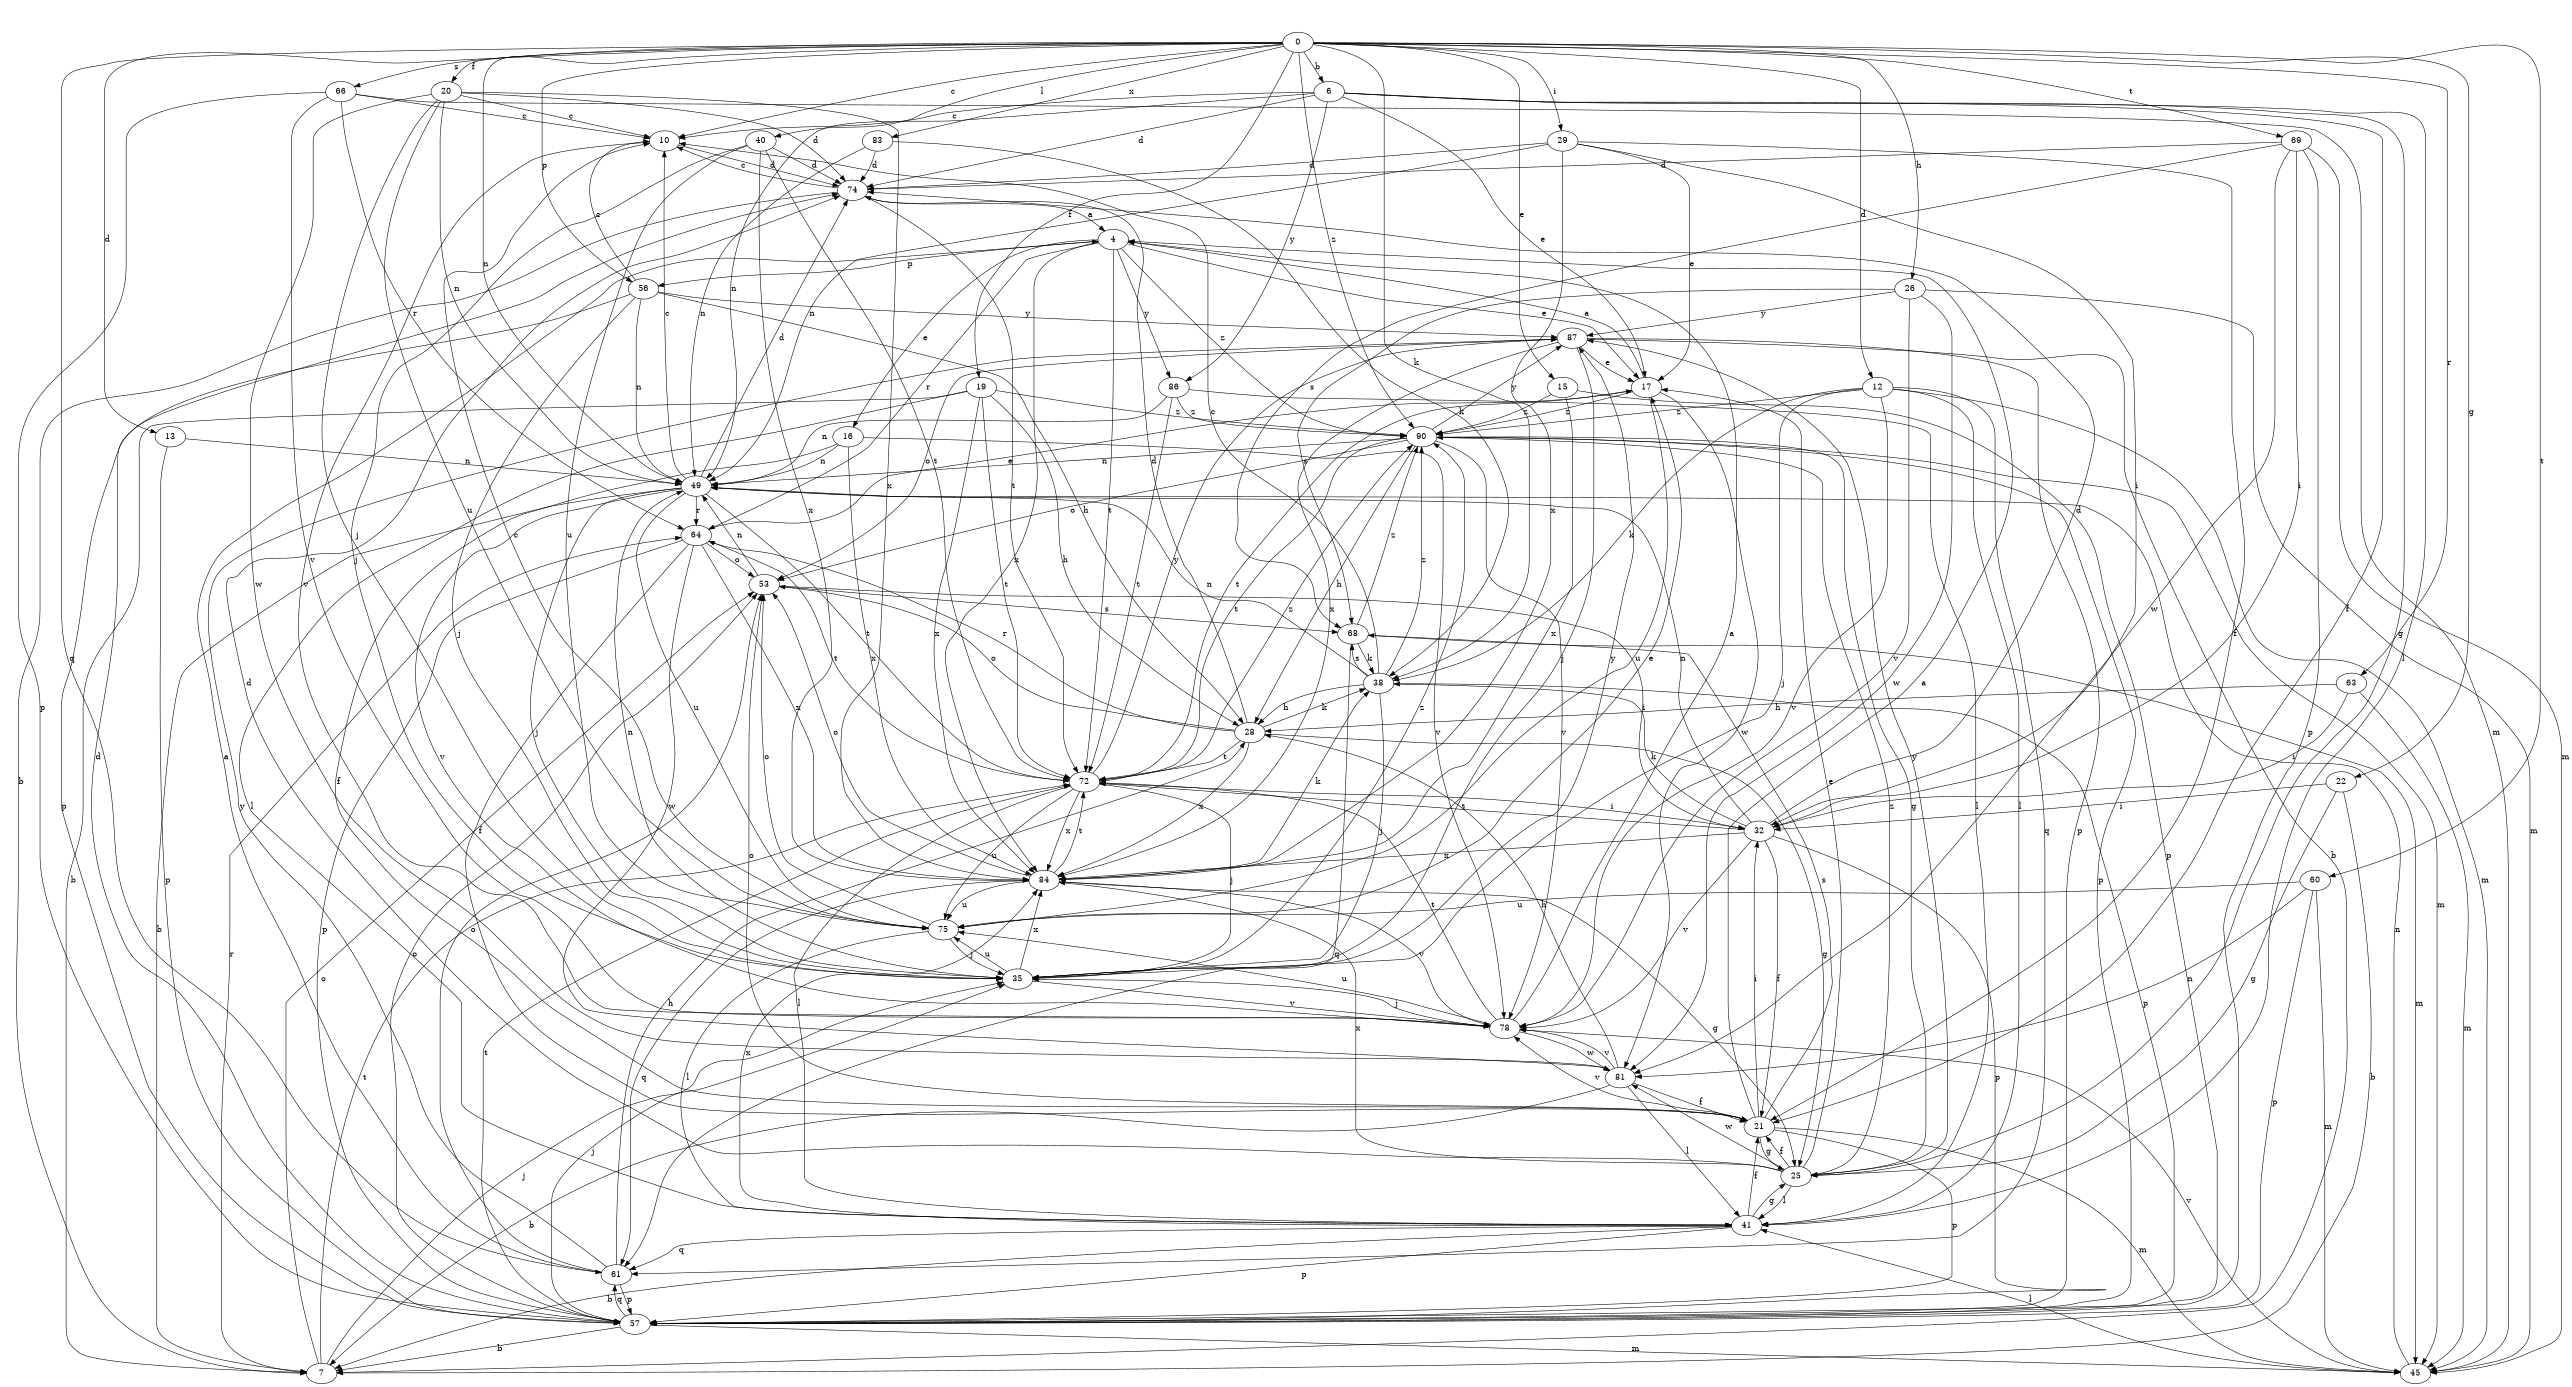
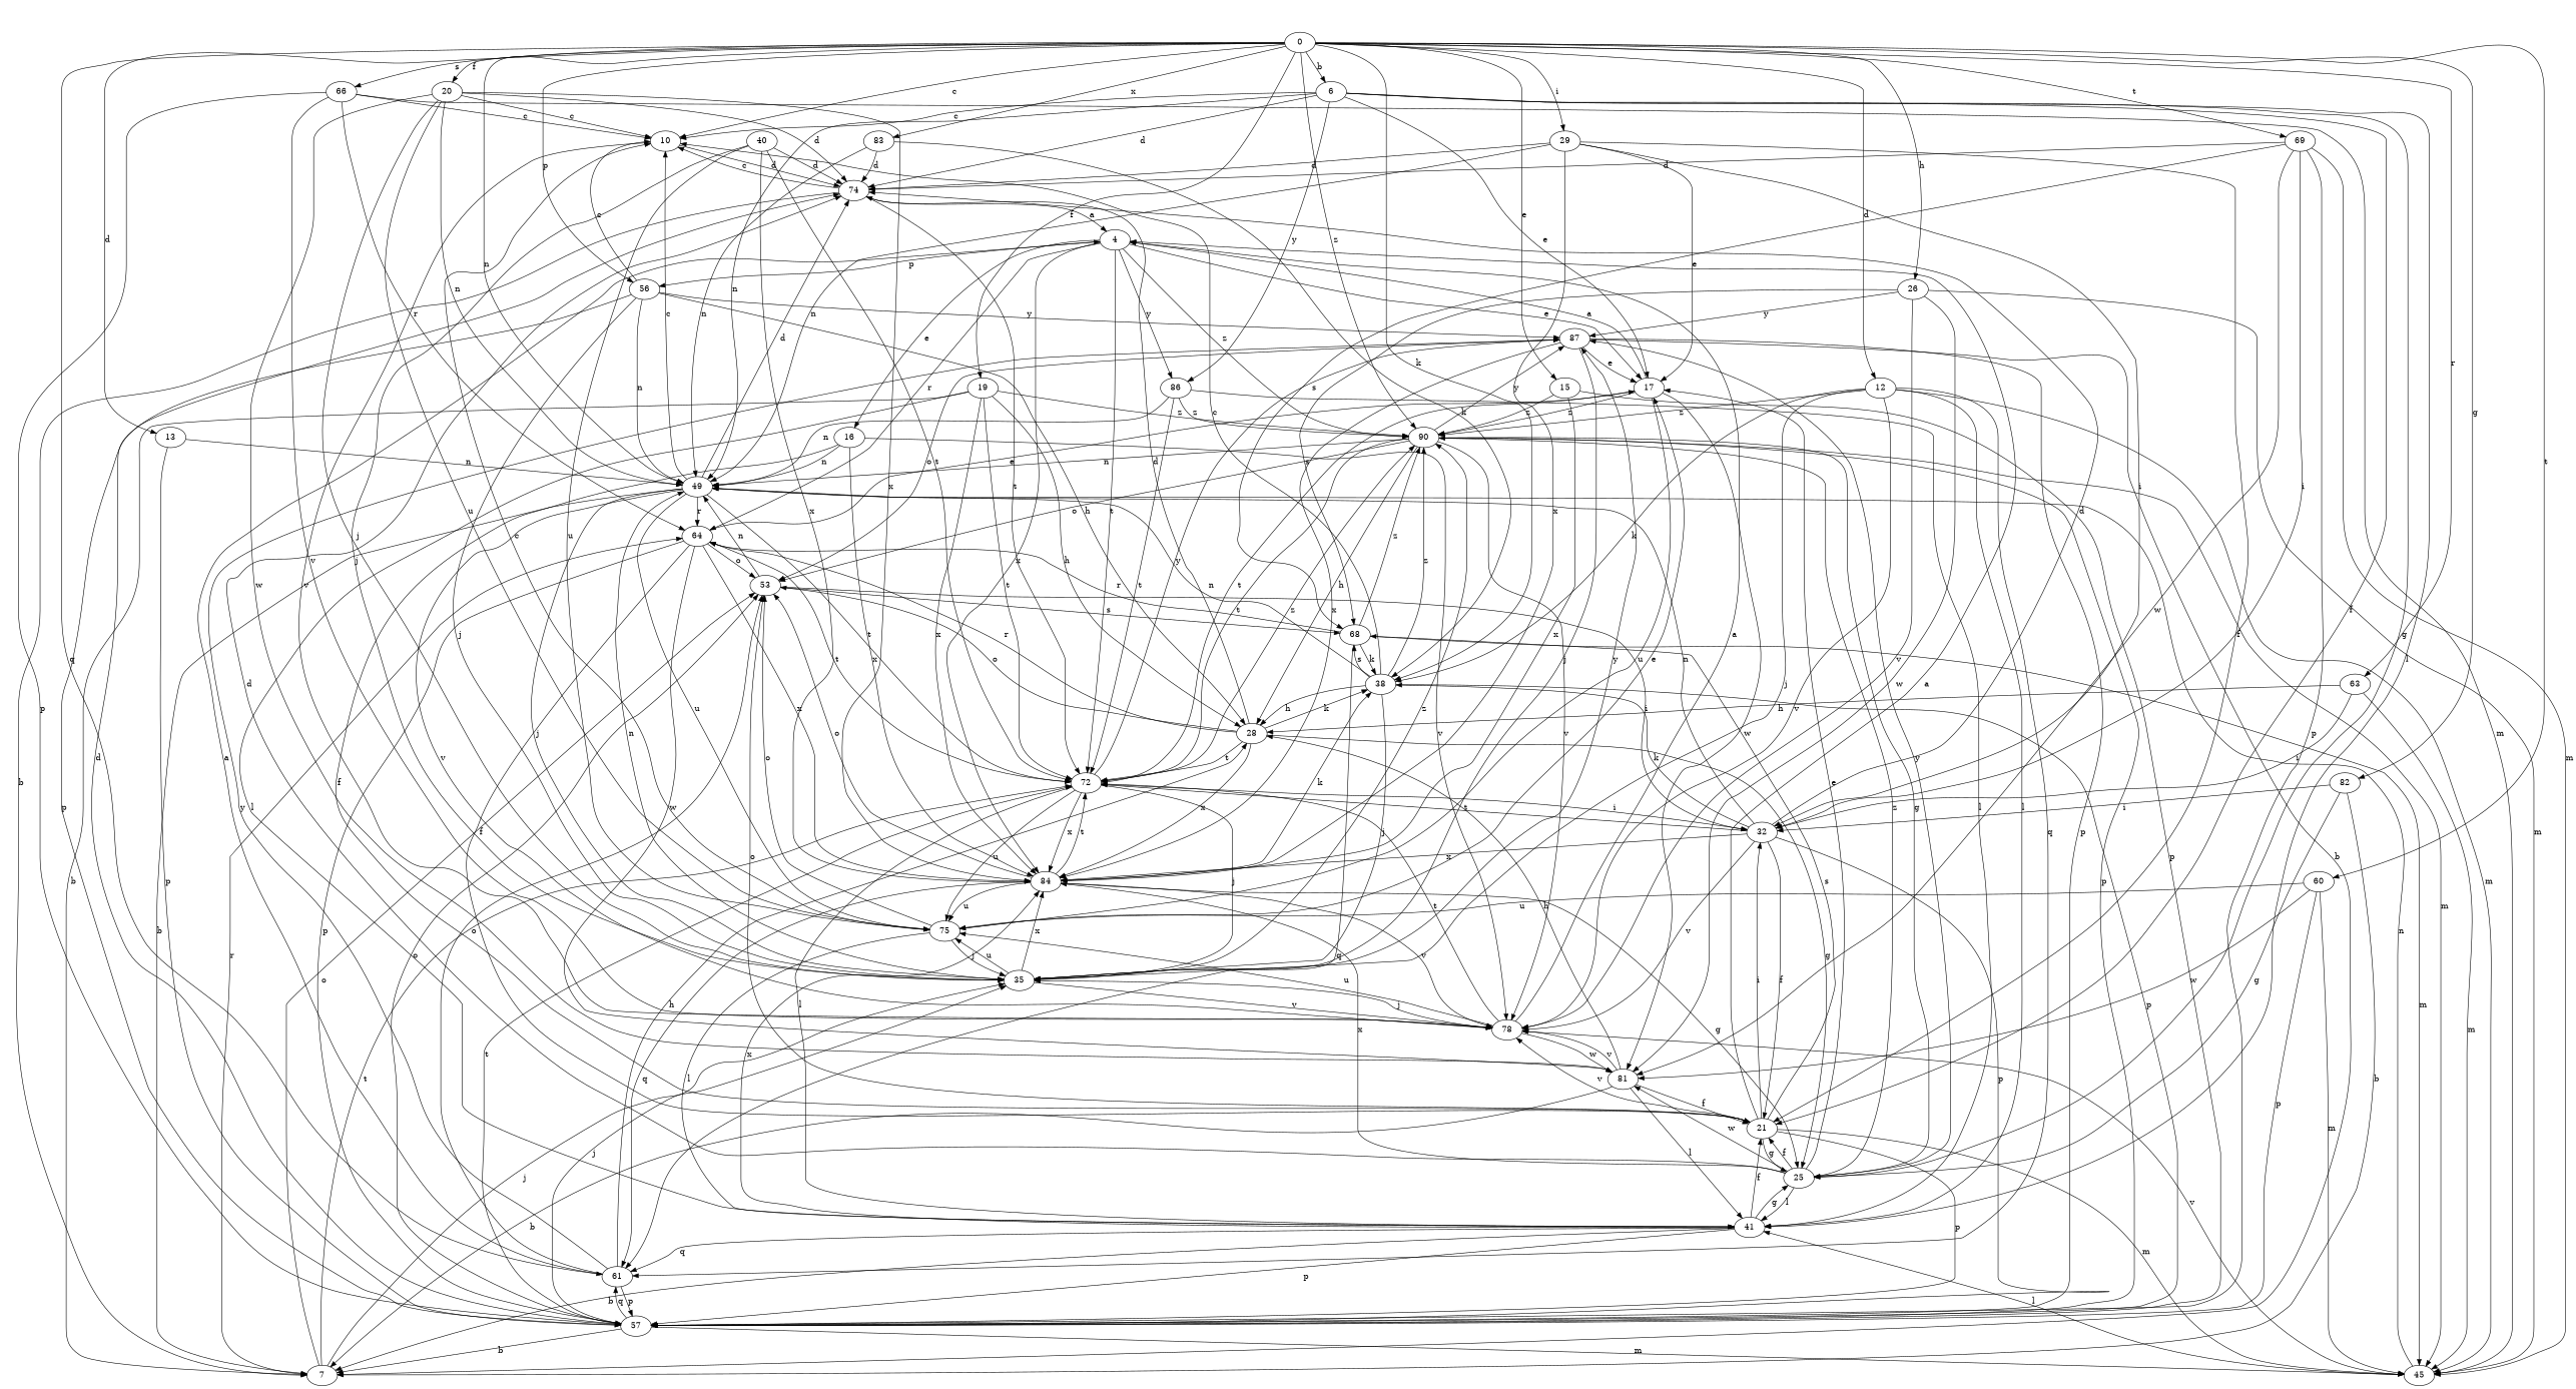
  strict digraph {
    0
    6
    10
    12
    13
    15
    19
    20
-   22
+   22 [label=82]
    26
    29
    38
    40
    49
    56
    61
    63
    66
    69
    n20 [label=60]
    83
    90
    17
    86
    n25 [label=74]
    21
    25
    41
    78
    35
    45
    57
    84
    72
    7
    28
    75
    81
    32
    68
    87
    64
    n43 [label=4]
    53
    16
    0 -> 6 [label=b]
    0 -> 10 [label=c]
    0 -> 12 [label=d]
    0 -> 13 [label=d]
    0 -> 15 [label=e]
    0 -> 19 [label=f]
    0 -> 20 [label=f]
    0 -> 22 [label=g]
    0 -> 26 [label=h]
    0 -> 29 [label=i]
    0 -> 38 [label=k]
-   0 -> 40 [label=l]
    0 -> 49 [label=n]
    0 -> 56 [label=p]
    0 -> 61 [label=q]
    0 -> 63 [label=r]
    0 -> 66 [label=s]
    0 -> 69 [label=t]
    0 -> n20 [label=t]
    0 -> 83 [label=x]
    0 -> 90 [label=z]
    6 -> 10 [label=c]
    6 -> 49 [label=n]
    6 -> 17 [label=e]
    6 -> 86 [label=y]
    6 -> n25 [label=d]
    6 -> 21 [label=f]
    6 -> 25 [label=g]
    6 -> 41 [label=l]
    10 -> n25 [label=d]
    10 -> 78 [label=v]
    12 -> 38 [label=k]
    12 -> 61 [label=q]
    12 -> 90 [label=z]
    12 -> 41 [label=l]
    12 -> 78 [label=v]
    12 -> 35 [label=j]
    12 -> 45 [label=m]
    13 -> 49 [label=n]
    13 -> 57 [label=p]
    15 -> 90 [label=z]
    15 -> 57 [label=p]
    15 -> 84 [label=x]
    19 -> 90 [label=z]
    19 -> 41 [label=l]
    19 -> 84 [label=x]
    19 -> 72 [label=t]
    19 -> 7 [label=b]
    19 -> 28 [label=h]
    20 -> 10 [label=c]
    20 -> 49 [label=n]
    20 -> n25 [label=d]
    20 -> 35 [label=j]
    20 -> 84 [label=x]
    20 -> 75 [label=u]
    20 -> 81 [label=w]
    22 -> 25 [label=g]
    22 -> 7 [label=b]
    22 -> 32 [label=i]
    26 -> 78 [label=v]
    26 -> 45 [label=m]
    26 -> 81 [label=w]
    26 -> 68 [label=s]
    26 -> 87 [label=y]
    29 -> 49 [label=n]
    29 -> 17 [label=e]
    29 -> n25 [label=d]
    29 -> 21 [label=f]
    29 -> 84 [label=x]
    29 -> 32 [label=i]
    38 -> 10 [label=c]
    38 -> 49 [label=n]
    38 -> 90 [label=z]
    38 -> 35 [label=j]
    38 -> 57 [label=p]
    38 -> 28 [label=h]
    38 -> 68 [label=s]
    40 -> n25 [label=d]
    40 -> 35 [label=j]
    40 -> 84 [label=x]
    40 -> 72 [label=t]
    40 -> 75 [label=u]
    49 -> 10 [label=c]
    49 -> n25 [label=d]
    49 -> 78 [label=v]
    49 -> 35 [label=j]
    49 -> 72 [label=t]
    49 -> 7 [label=b]
    49 -> 75 [label=u]
    49 -> 64 [label=r]
    56 -> 10 [label=c]
    56 -> 49 [label=n]
    56 -> 35 [label=j]
    56 -> 57 [label=p]
    56 -> 28 [label=h]
    56 -> 87 [label=y]
    61 -> 57 [label=p]
    61 -> 28 [label=h]
    61 -> 87 [label=y]
    61 -> n43 [label=a]
    61 -> 53 [label=o]
    63 -> 45 [label=m]
    63 -> 28 [label=h]
    63 -> 32 [label=i]
    66 -> 10 [label=c]
    66 -> 78 [label=v]
    66 -> 45 [label=m]
    66 -> 57 [label=p]
    66 -> 64 [label=r]
    69 -> n25 [label=d]
    69 -> 45 [label=m]
    69 -> 57 [label=p]
    69 -> 81 [label=w]
    69 -> 32 [label=i]
    69 -> 68 [label=s]
    n20 -> 45 [label=m]
    n20 -> 57 [label=p]
    n20 -> 75 [label=u]
-   n20 -> 81 [label=n]
+   n20 -> 81 [label=w]
    83 -> 38 [label=k]
    83 -> 49 [label=n]
    83 -> n25 [label=d]
    90 -> 49 [label=n]
    90 -> 25 [label=g]
    90 -> 78 [label=v]
    90 -> 45 [label=m]
    90 -> 57 [label=p]
    90 -> 72 [label=t]
    90 -> 28 [label=h]
    90 -> 87 [label=y]
    90 -> 53 [label=o]
    17 -> 90 [label=z]
    17 -> 72 [label=t]
    17 -> 75 [label=u]
    17 -> 81 [label=w]
    17 -> n43 [label=a]
    86 -> 49 [label=n]
    86 -> 90 [label=z]
    86 -> 41 [label=l]
    86 -> 72 [label=t]
    n25 -> 10 [label=c]
    n25 -> 72 [label=t]
    n25 -> 7 [label=b]
    n25 -> n43 [label=a]
    21 -> 25 [label=g]
    21 -> 78 [label=v]
    21 -> 45 [label=m]
    21 -> 57 [label=p]
    21 -> 32 [label=i]
    21 -> 68 [label=s]
    21 -> n43 [label=a]
    21 -> 53 [label=o]
    25 -> 90 [label=z]
    25 -> 17 [label=e]
    25 -> n25 [label=d]
    25 -> 21 [label=f]
    25 -> 41 [label=l]
    25 -> 84 [label=x]
    25 -> 81 [label=w]
    25 -> 87 [label=y]
    41 -> 61 [label=q]
    41 -> 21 [label=f]
    41 -> 25 [label=g]
    41 -> 57 [label=p]
    41 -> 84 [label=x]
    41 -> 7 [label=b]
    78 -> 35 [label=j]
    78 -> 72 [label=t]
    78 -> 75 [label=u]
    78 -> 81 [label=w]
    78 -> n43 [label=a]
    35 -> 49 [label=n]
    35 -> 90 [label=z]
    35 -> 78 [label=v]
    35 -> 84 [label=x]
    35 -> 75 [label=u]
    35 -> 87 [label=y]
    45 -> 49 [label=n]
    45 -> 41 [label=l]
    45 -> 78 [label=v]
    57 -> 61 [label=q]
    57 -> n25 [label=d]
    57 -> 35 [label=j]
    57 -> 45 [label=m]
    57 -> 72 [label=t]
    57 -> 7 [label=b]
    57 -> 53 [label=o]
    84 -> 38 [label=k]
    84 -> 61 [label=q]
    84 -> 25 [label=g]
    84 -> 78 [label=v]
    84 -> 72 [label=t]
    84 -> 75 [label=u]
    84 -> 53 [label=o]
    72 -> 90 [label=z]
    72 -> 41 [label=l]
    72 -> 35 [label=j]
    72 -> 84 [label=x]
    72 -> 75 [label=u]
    72 -> 32 [label=i]
    72 -> 87 [label=y]
    7 -> 35 [label=j]
    7 -> 72 [label=t]
    7 -> 64 [label=r]
    7 -> 53 [label=o]
    28 -> 38 [label=k]
    28 -> n25 [label=d]
    28 -> 25 [label=g]
    28 -> 84 [label=x]
    28 -> 72 [label=t]
    28 -> 64 [label=r]
    28 -> 53 [label=o]
    75 -> 10 [label=c]
    75 -> 17 [label=e]
    75 -> 41 [label=l]
    75 -> 35 [label=j]
    75 -> 53 [label=o]
    81 -> 21 [label=f]
    81 -> 41 [label=l]
    81 -> 78 [label=v]
    81 -> 7 [label=b]
    81 -> 28 [label=h]
    32 -> 38 [label=k]
    32 -> 49 [label=n]
    32 -> n25 [label=d]
    32 -> 21 [label=f]
    32 -> 78 [label=v]
    32 -> 57 [label=p]
    32 -> 84 [label=x]
    32 -> 72 [label=t]
    68 -> 38 [label=k]
    68 -> 61 [label=q]
    68 -> 90 [label=z]
    68 -> 45 [label=m]
+   68 -> 64 [label=r]
    87 -> 17 [label=e]
    87 -> 35 [label=j]
    87 -> 57 [label=p]
    87 -> 84 [label=x]
    87 -> 7 [label=b]
    87 -> 53 [label=o]
    64 -> 17 [label=e]
    64 -> 21 [label=f]
    64 -> 57 [label=p]
    64 -> 84 [label=x]
    64 -> 72 [label=t]
    64 -> 81 [label=w]
    64 -> 53 [label=o]
    n43 -> 56 [label=p]
    n43 -> 90 [label=z]
    n43 -> 17 [label=e]
    n43 -> 86 [label=y]
    n43 -> 84 [label=x]
    n43 -> 72 [label=t]
    n43 -> 64 [label=r]
    n43 -> 16 [label=e]
    53 -> 49 [label=n]
    53 -> 32 [label=i]
    53 -> 68 [label=s]
    16 -> 49 [label=n]
    16 -> 21 [label=f]
    16 -> 78 [label=v]
    16 -> 84 [label=x]
  }
